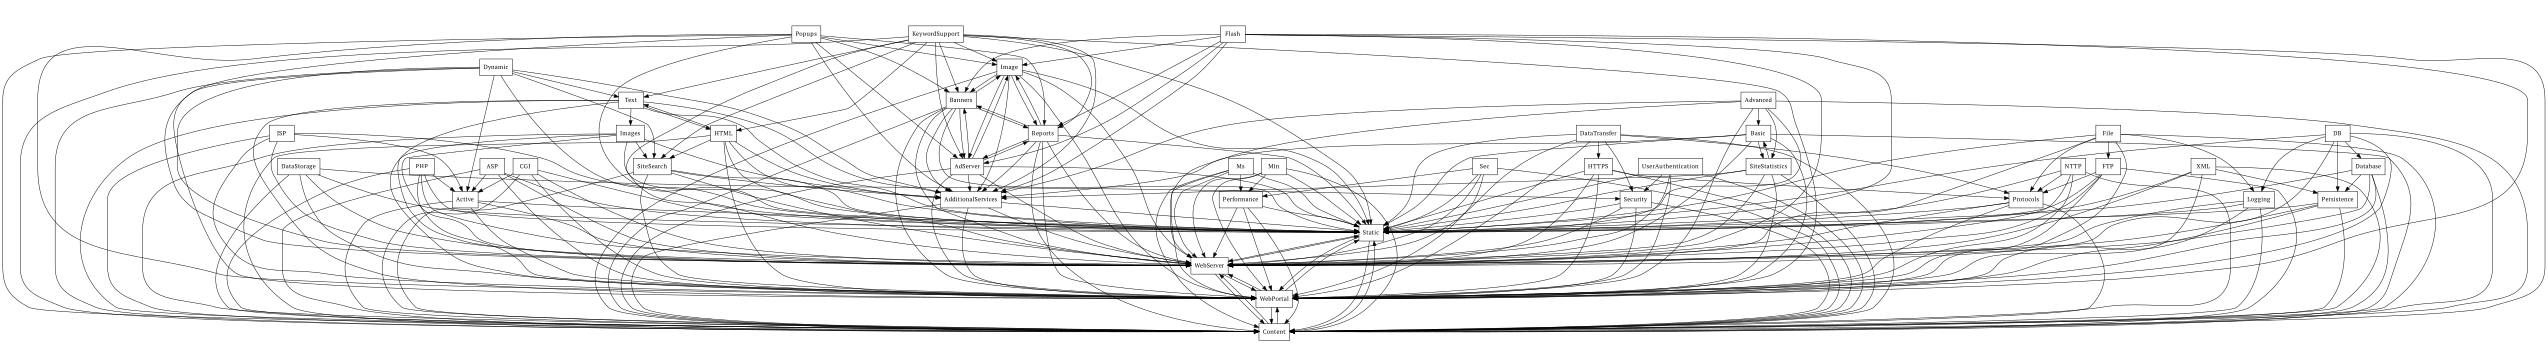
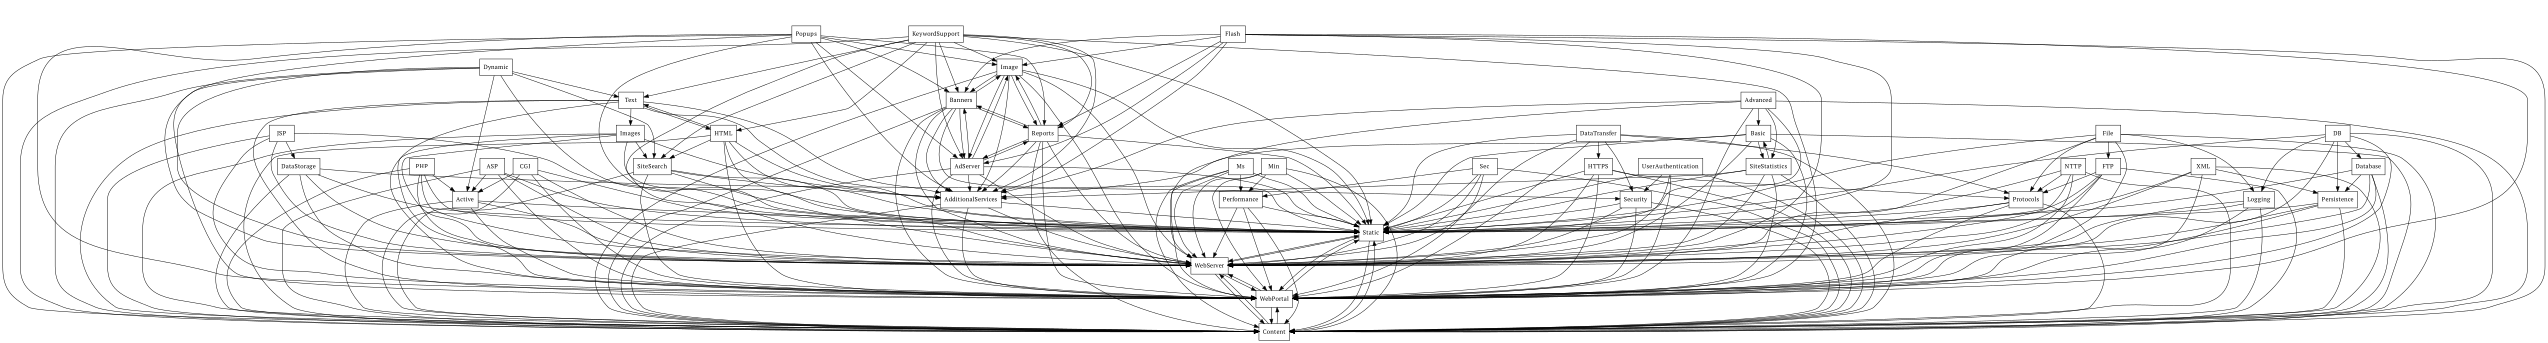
  digraph {
    fontname="PT Serif"
    rankdir=TB
    node [fontname="PT Serif" shape=box]
    edge [arrowhead=normal fontname="PT Serif"]
    n1 [label=SiteSearch]
    n2 [label=Static]
    n3 [label=WebServer]
    n4 [label=Content]
    n5 [label=AdditionalServices]
    n6 [label=WebPortal]
    n7 [label=Protocols]
    n8 [label=Persistence]
    n9 [label=Database]
    n10 [label=ASP]
    n11 [label=Active]
    n12 [label=Ms]
    n13 [label=Performance]
    n14 [label=Images]
    n15 [label=Logging]
    n16 [label=Flash]
    n17 [label=Image]
    n18 [label=Banners]
    n19 [label=AdServer]
    n20 [label=Reports]
    n21 [label=KeywordSupport]
    n22 [label=HTML]
    n23 [label=Text]
    n24 [label=Min]
    n25 [label=HTTPS]
    n26 [label=FTP]
    n27 [label=Popups]
    n28 [label=File]
    n29 [label=DB]
    n30 [label=DataTransfer]
    n31 [label=Security]
    n32 [label=Sec]
    n33 [label=Basic]
    n34 [label=SiteStatistics]
    n35 [label=Advanced]
    n36 [label=NTTP]
    n37 [label=DataStorage]
    n38 [label=PHP]
    n39 [label=JSP]
    n40 [label=Dynamic]
    n41 [label=CGI]
    n42 [label=XML]
    n43 [label=UserAuthentication]
    n1 -> n2
    n1 -> n3
    n1 -> n4
    n1 -> n5
    n1 -> n6
    n2 -> n3
    n2 -> n4
    n2 -> n6
    n3 -> n2
    n3 -> n4
    n3 -> n6
    n4 -> n2
    n4 -> n3
    n4 -> n6
    n5 -> n2
    n5 -> n3
    n5 -> n4
    n5 -> n6
    n6 -> n2
    n6 -> n3
    n6 -> n4
    n7 -> n2
    n7 -> n3
    n7 -> n4
    n7 -> n6
    n8 -> n2
    n8 -> n3
    n8 -> n4
    n8 -> n6
    n9 -> n2
    n9 -> n3
    n9 -> n4
    n9 -> n6
    n9 -> n8
    n10 -> n2
    n10 -> n3
    n10 -> n4
    n10 -> n6
    n10 -> n11
    n11 -> n2
    n11 -> n3
    n11 -> n4
    n11 -> n6
    n12 -> n2
    n12 -> n3
    n12 -> n4
    n12 -> n6
    n12 -> n13
    n13 -> n2
    n13 -> n3
    n13 -> n4
    n13 -> n6
    n14 -> n1
    n14 -> n2
    n14 -> n3
    n14 -> n4
    n14 -> n5
    n14 -> n6
    n15 -> n2
    n15 -> n3
    n15 -> n4
    n15 -> n6
    n16 -> n2
    n16 -> n3
    n16 -> n4
    n16 -> n5
    n16 -> n6
    n16 -> n17
    n16 -> n18
    n16 -> n19
    n16 -> n20
    n17 -> n2
    n17 -> n3
    n17 -> n4
    n17 -> n5
    n17 -> n6
    n17 -> n18
    n17 -> n19
    n17 -> n20
    n18 -> n2
    n18 -> n3
    n18 -> n4
    n18 -> n5
    n18 -> n6
    n18 -> n17
    n18 -> n19
    n18 -> n20
    n19 -> n2
    n19 -> n3
    n19 -> n4
    n19 -> n5
    n19 -> n6
    n19 -> n17
    n19 -> n18
    n19 -> n20
    n20 -> n2
    n20 -> n3
    n20 -> n4
    n20 -> n5
    n20 -> n6
    n20 -> n17
    n20 -> n18
    n20 -> n19
    n21 -> n1
    n21 -> n2
    n21 -> n3
    n21 -> n4
    n21 -> n5
    n21 -> n6
    n21 -> n17
    n21 -> n18
    n21 -> n19
    n21 -> n20
    n21 -> n22
    n21 -> n23
    n22 -> n1
    n22 -> n2
    n22 -> n3
    n22 -> n4
    n22 -> n5
    n22 -> n6
    n22 -> n23
    n23 -> n2
    n23 -> n3
    n23 -> n4
    n23 -> n5
    n23 -> n6
    n23 -> n14
    n23 -> n22
    n24 -> n2
    n24 -> n3
    n24 -> n4
    n24 -> n6
    n24 -> n13
    n25 -> n2
    n25 -> n3
    n25 -> n4
    n25 -> n6
    n25 -> n7
    n26 -> n2
    n26 -> n3
    n26 -> n4
    n26 -> n6
    n26 -> n7
    n27 -> n2
    n27 -> n3
    n27 -> n4
    n27 -> n5
    n27 -> n6
    n27 -> n17
    n27 -> n18
    n27 -> n19
    n27 -> n20
    n28 -> n2
    n28 -> n3
    n28 -> n4
    n28 -> n6
    n28 -> n7
    n28 -> n15
    n28 -> n26
    n29 -> n2
    n29 -> n3
    n29 -> n4
    n29 -> n6
    n29 -> n8
    n29 -> n9
    n29 -> n15
    n30 -> n2
    n30 -> n3
    n30 -> n4
    n30 -> n6
    n30 -> n7
    n30 -> n25
    n30 -> n31
    n31 -> n2
    n31 -> n3
    n31 -> n4
    n31 -> n6
    n32 -> n2
    n32 -> n3
    n32 -> n4
    n32 -> n6
    n32 -> n13
    n33 -> n2
    n33 -> n3
    n33 -> n4
    n33 -> n5
    n33 -> n6
    n33 -> n34
    n34 -> n2
    n34 -> n3
    n34 -> n4
    n34 -> n5
    n34 -> n6
    n34 -> n33
    n35 -> n2
    n35 -> n3
    n35 -> n4
    n35 -> n5
    n35 -> n6
    n35 -> n33
    n35 -> n34
    n36 -> n2
    n36 -> n3
    n36 -> n4
    n36 -> n6
    n36 -> n7
    n37 -> n2
    n37 -> n3
    n37 -> n4
    n37 -> n6
    n37 -> n31
    n38 -> n2
    n38 -> n3
    n38 -> n4
    n38 -> n6
    n38 -> n11
    n39 -> n2
    n39 -> n3
    n39 -> n4
    n39 -> n6
-   n39 -> n11
+   n39 -> n37
    n40 -> n1
    n40 -> n2
    n40 -> n3
    n40 -> n4
-   n40 -> n5
    n40 -> n6
    n40 -> n11
    n40 -> n23
    n41 -> n2
    n41 -> n3
    n41 -> n4
    n41 -> n6
    n41 -> n11
    n42 -> n2
    n42 -> n3
    n42 -> n4
    n42 -> n6
    n42 -> n8
    n43 -> n2
    n43 -> n3
    n43 -> n4
    n43 -> n6
    n43 -> n31
  }
